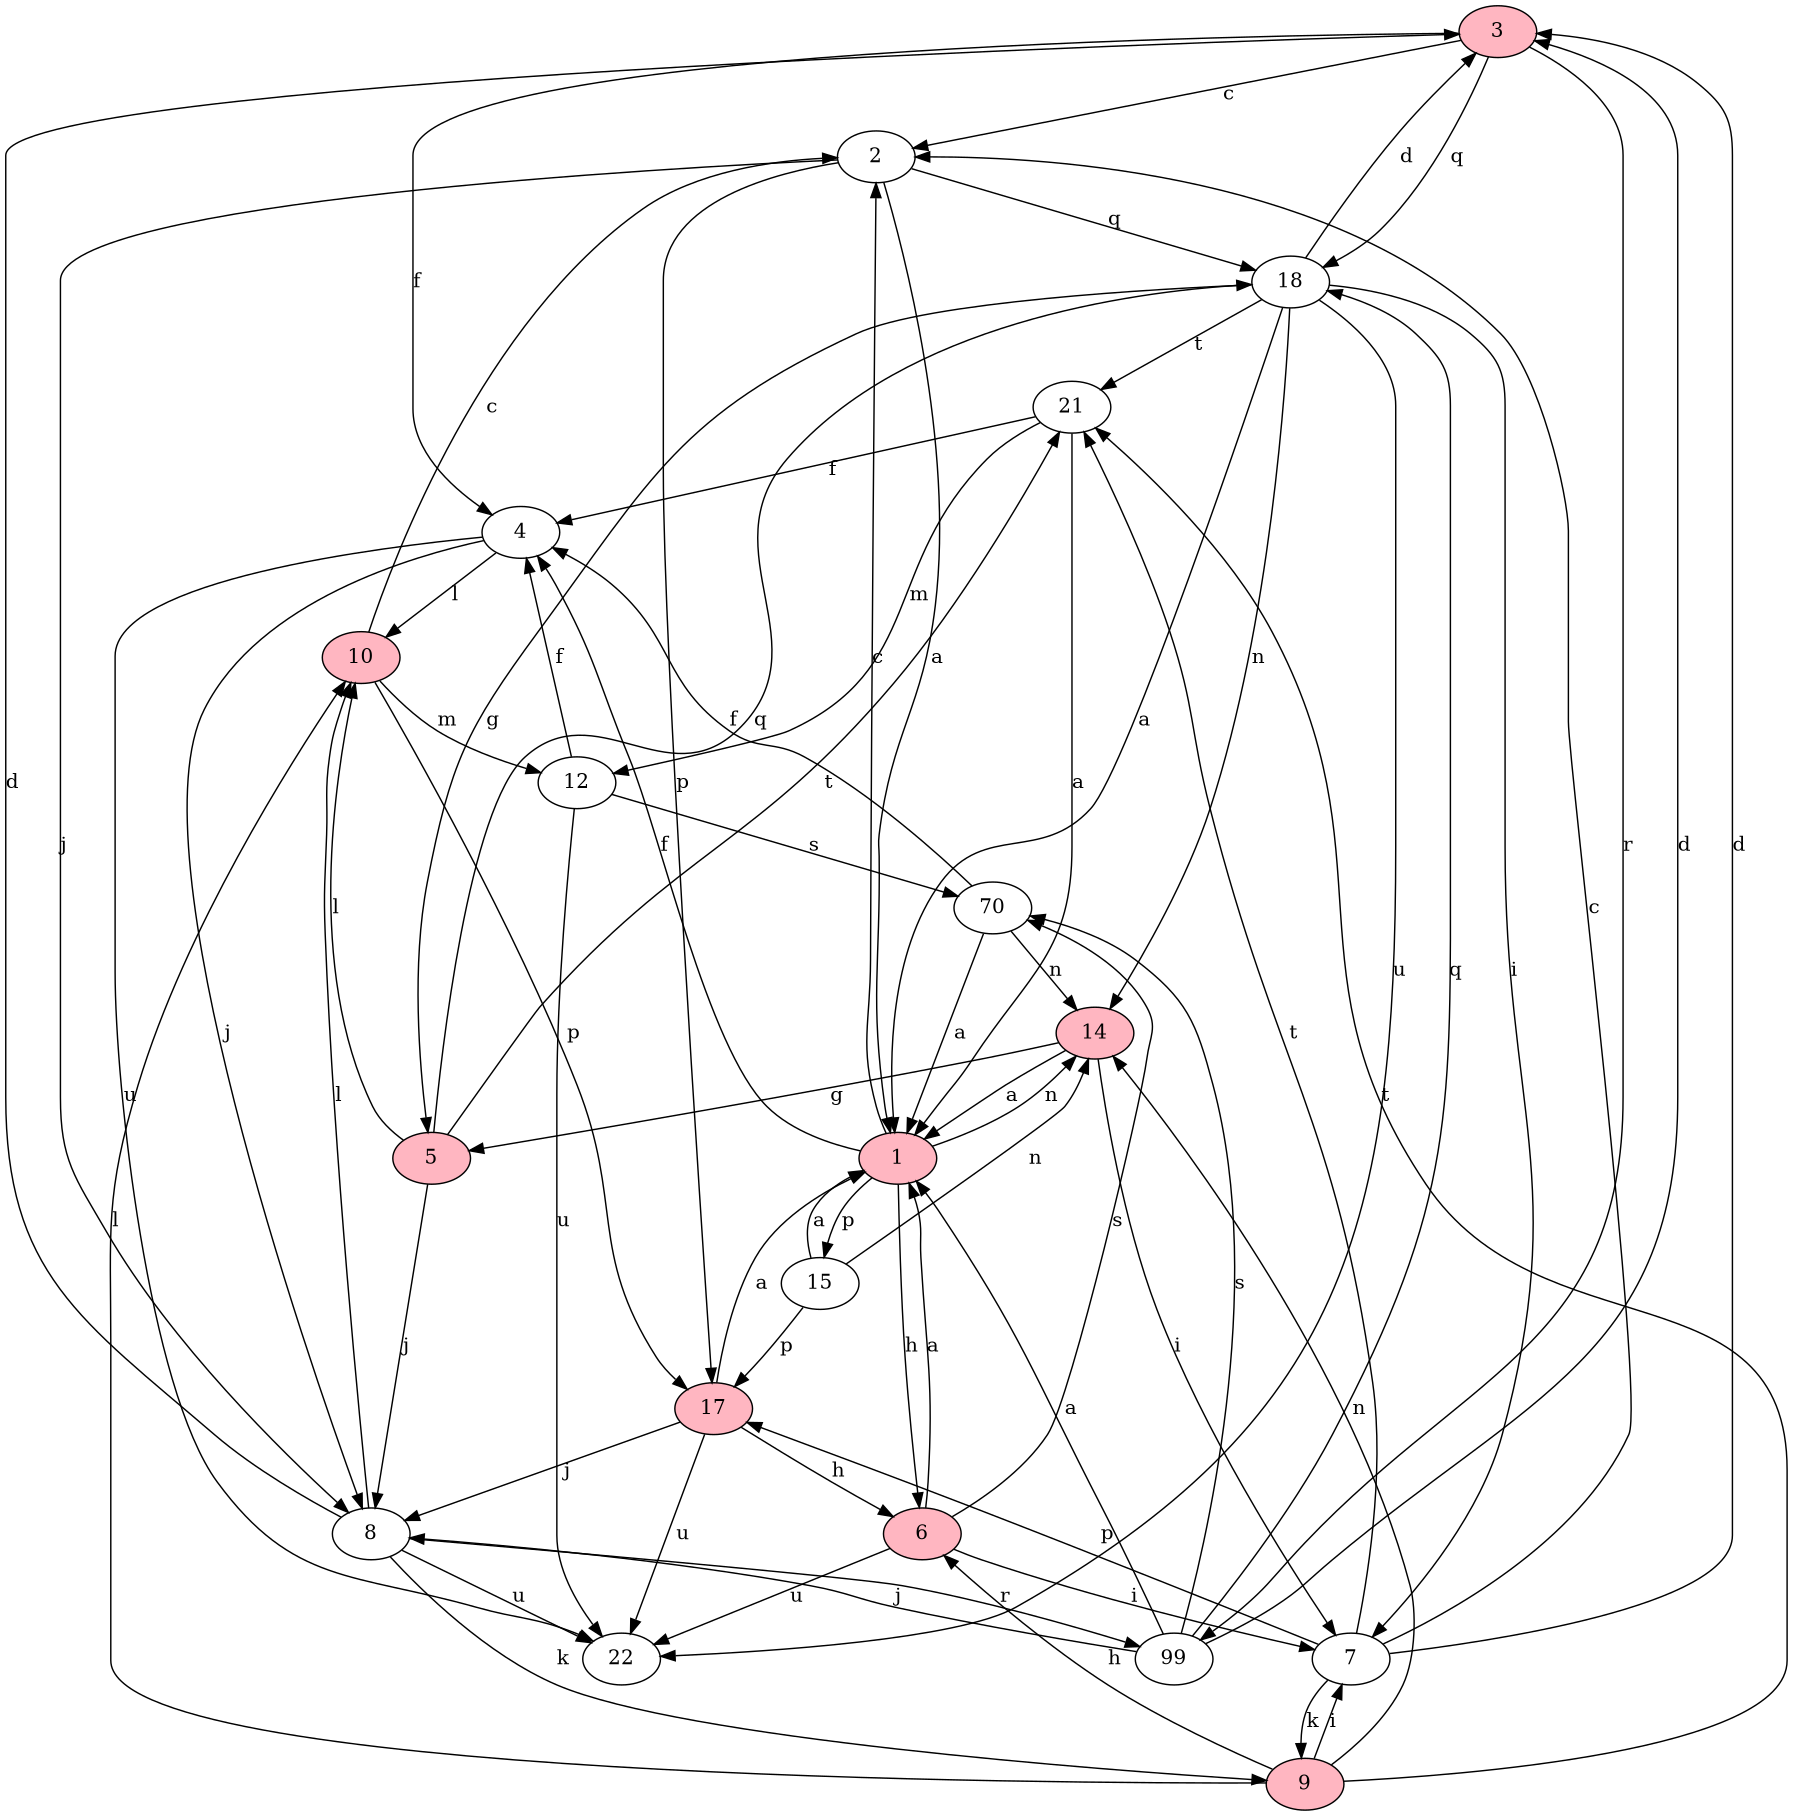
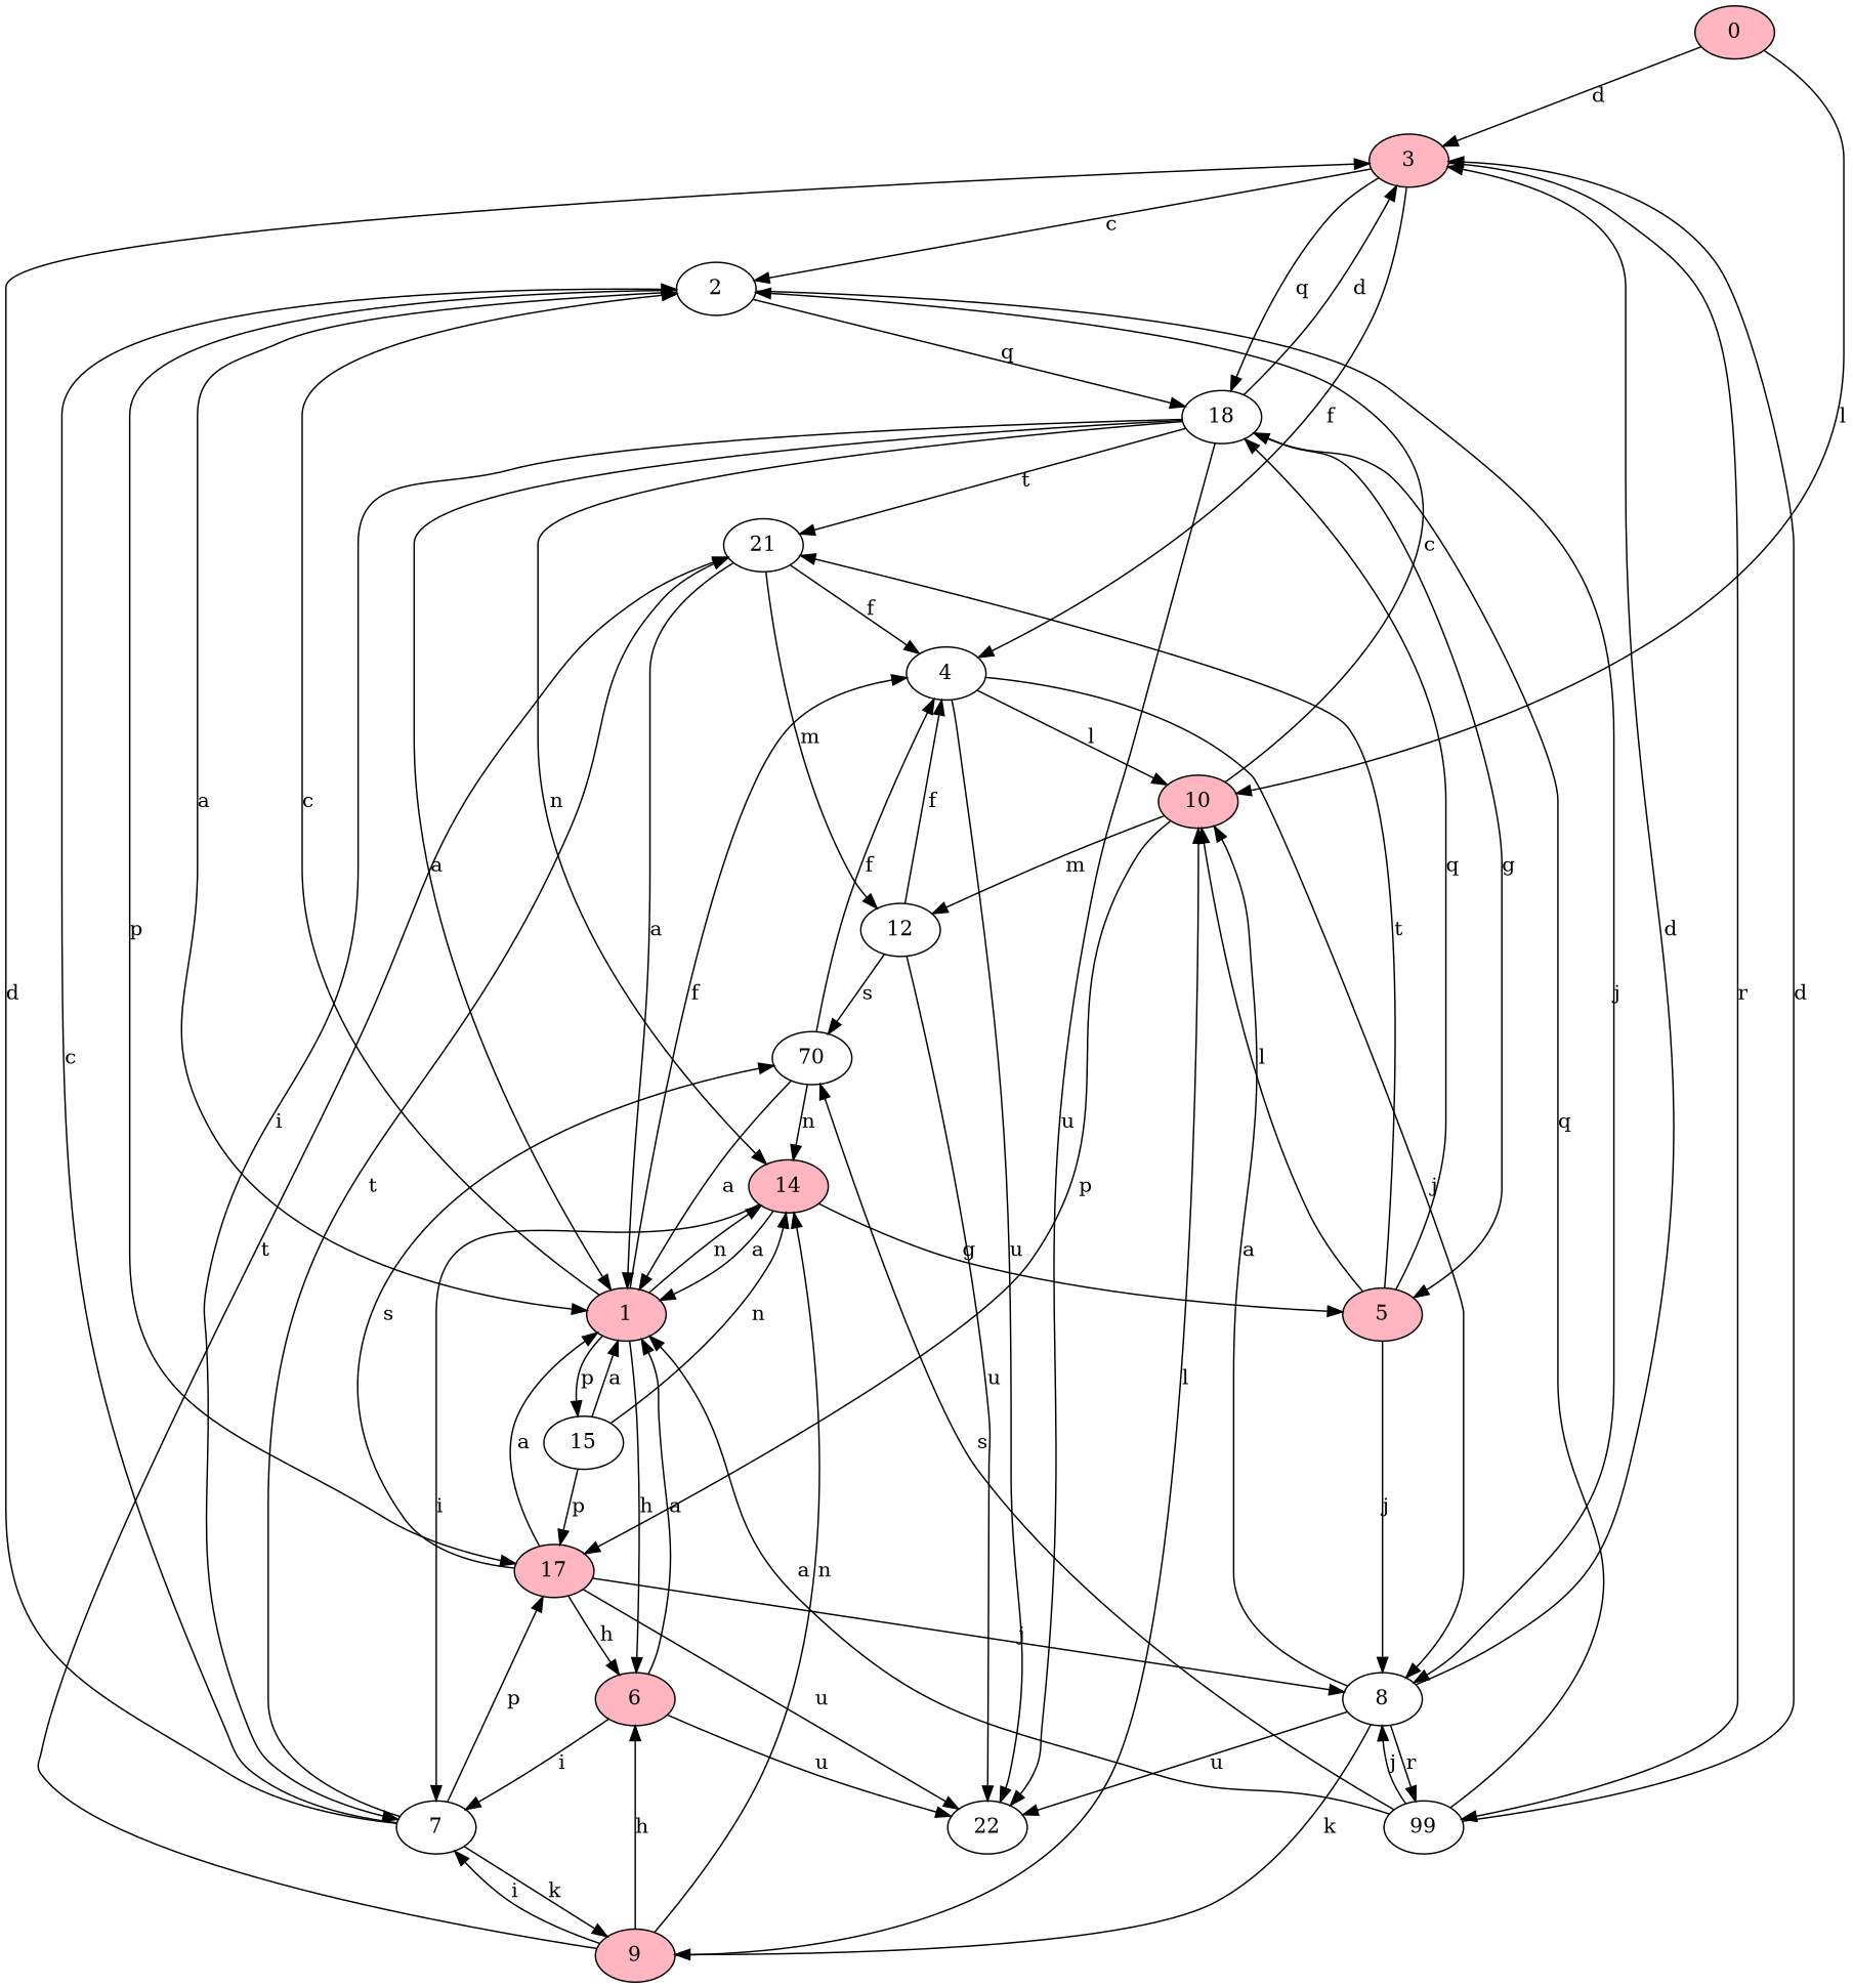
  strict digraph {
    node [fillcolor=white style=filled]
+   0 [fillcolor=lightpink]
    3 [fillcolor=lightpink]
    10 [fillcolor=lightpink]
    2
    4
    18
    n7 [label=99]
    17 [fillcolor=lightpink]
    12
    1 [fillcolor=lightpink]
    6 [fillcolor=lightpink]
    14 [fillcolor=lightpink]
    15
    8
    22
    7
    5 [fillcolor=lightpink]
    9 [fillcolor=lightpink]
    n19 [label=70]
    21
+   0 -> 3 [label=d]
+   0 -> 10 [label=l]
    3 -> 2 [label=c]
    3 -> 4 [label=f]
    3 -> 18 [label=q]
    3 -> n7 [label=r]
    10 -> 2 [label=c]
    10 -> 17 [label=p]
    10 -> 12 [label=m]
    2 -> 18 [label=q]
    2 -> 17 [label=p]
    2 -> 1 [label=a]
    2 -> 8 [label=j]
    4 -> 10 [label=l]
    4 -> 8 [label=j]
    4 -> 22 [label=u]
    18 -> 3 [label=d]
    18 -> 1 [label=a]
    18 -> 14 [label=n]
    18 -> 22 [label=u]
    18 -> 7 [label=i]
    18 -> 5 [label=g]
    18 -> 21 [label=t]
    n7 -> 3 [label=d]
    n7 -> 18 [label=q]
    n7 -> 1 [label=a]
    n7 -> 8 [label=j]
    n7 -> n19 [label=s]
    17 -> 1 [label=a]
    17 -> 6 [label=h]
    17 -> 8 [label=j]
    17 -> 22 [label=u]
-   6 -> n19 [label=s]
+   17 -> n19 [label=s]
    12 -> 4 [label=f]
    12 -> 22 [label=u]
    12 -> n19 [label=s]
    1 -> 2 [label=c]
    1 -> 4 [label=f]
    1 -> 6 [label=h]
    1 -> 14 [label=n]
    1 -> 15 [label=p]
    6 -> 1 [label=a]
    6 -> 22 [label=u]
    6 -> 7 [label=i]
    14 -> 1 [label=a]
    14 -> 7 [label=i]
    14 -> 5 [label=g]
    15 -> 17 [label=p]
    15 -> 1 [label=a]
    15 -> 14 [label=n]
    8 -> 3 [label=d]
-   8 -> 10 [label=l]
+   8 -> 10 [label=a]
    8 -> n7 [label=r]
    8 -> 22 [label=u]
    8 -> 9 [label=k]
    7 -> 3 [label=d]
    7 -> 2 [label=c]
    7 -> 17 [label=p]
    7 -> 9 [label=k]
    7 -> 21 [label=t]
    5 -> 10 [label=l]
    5 -> 18 [label=q]
    5 -> 8 [label=j]
    5 -> 21 [label=t]
    9 -> 10 [label=l]
    9 -> 6 [label=h]
    9 -> 14 [label=n]
    9 -> 7 [label=i]
    9 -> 21 [label=t]
    n19 -> 4 [label=f]
    n19 -> 1 [label=a]
    n19 -> 14 [label=n]
    21 -> 4 [label=f]
    21 -> 12 [label=m]
    21 -> 1 [label=a]
  }
